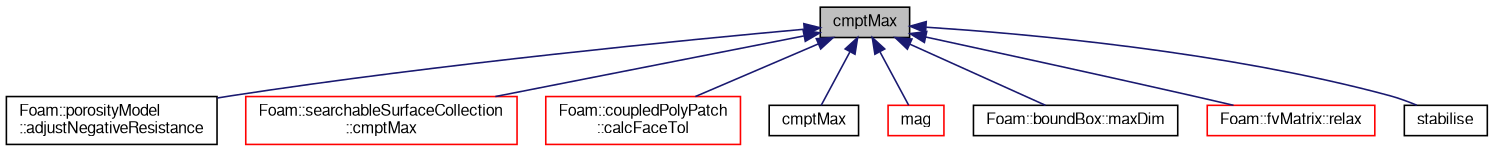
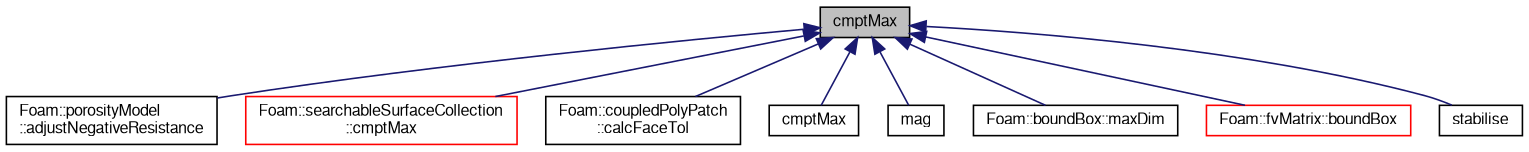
  digraph {
    rankdir=TB
    node [color=black fontname=FreeSans fontsize=10 shape=record]
    edge [color=midnightblue dir=back fontname=FreeSans fontsize=10 labelfontname=FreeSans labelfontsize=10 style=solid]
    n1 [fillcolor=grey75 fontcolor=black height=0.2 label=cmptMax style=filled width=0.4]
    n2 [height=0.2 label="Foam::porosityModel\l::adjustNegativeResistance" width=0.4]
    n3 [color=red height=0.2 label="Foam::searchableSurfaceCollection\l::cmptMax" width=0.4]
-   n4 [color=red height=0.2 label="Foam::coupledPolyPatch\l::calcFaceTol" width=0.4]
+   n4 [height=0.2 label="Foam::coupledPolyPatch\l::calcFaceTol" width=0.4]
    n5 [height=0.2 label=cmptMax width=0.4]
-   n6 [color=red height=0.2 label=mag width=0.4]
+   n6 [height=0.2 label=mag width=0.4]
    n7 [height=0.2 label="Foam::boundBox::maxDim" width=0.4]
-   n8 [color=red height=0.2 label="Foam::fvMatrix::relax" width=0.4]
+   n8 [color=red height=0.2 label="Foam::fvMatrix::boundBox" width=0.4]
    n9 [height=0.2 label=stabilise width=0.4]
    n1 -> n2
    n1 -> n3
    n1 -> n4
    n1 -> n5
    n1 -> n6
    n1 -> n7
    n1 -> n8
    n1 -> n9
  }
